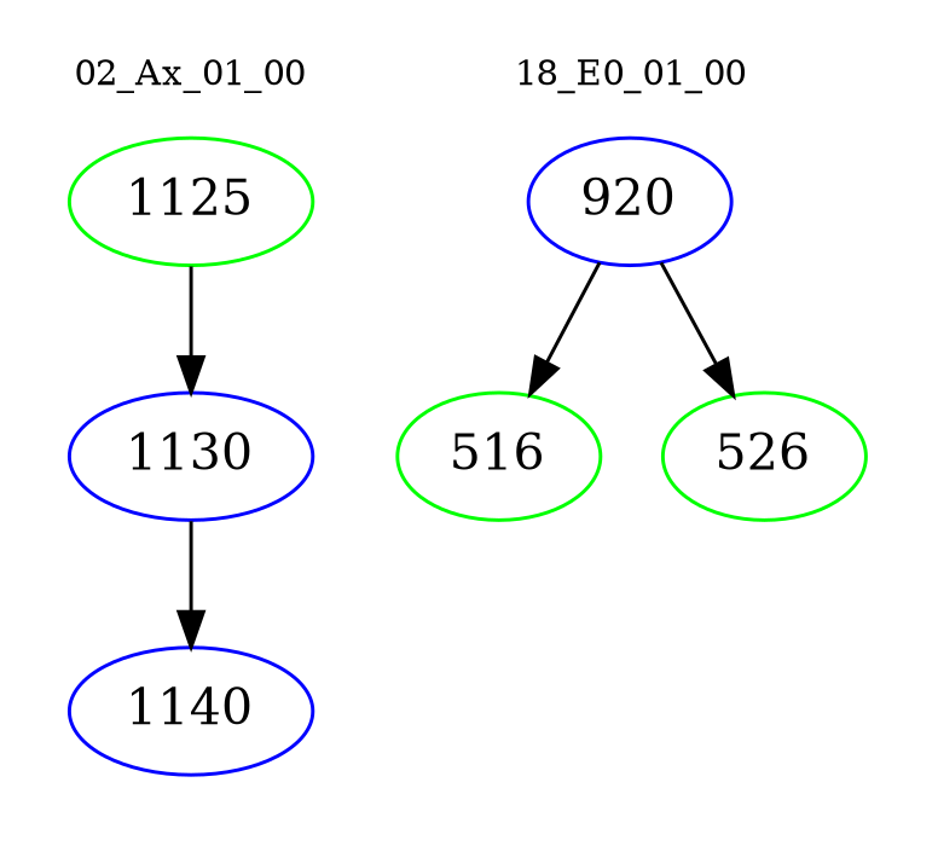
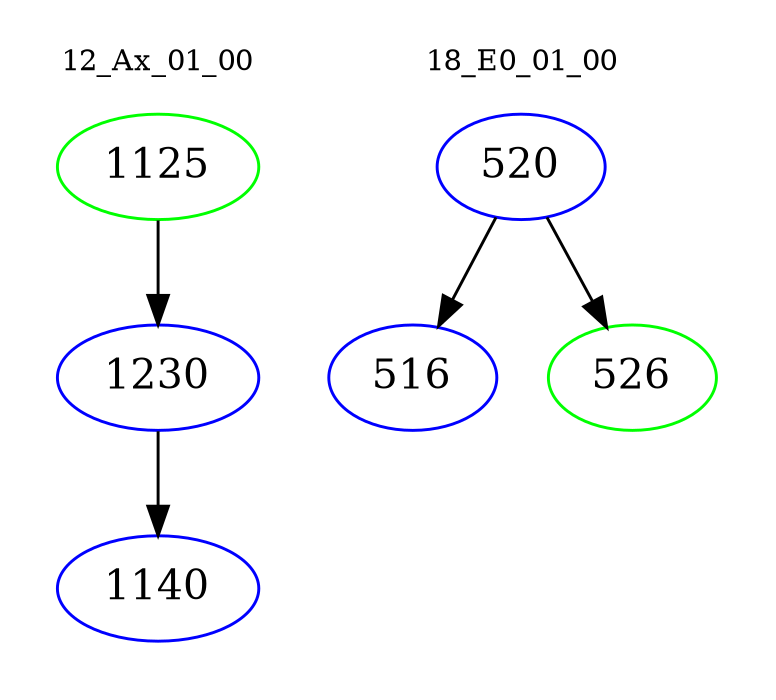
  digraph {
    node [color=blue]
    edge [color=black]
-   n1 [label=1130]
+   n1 [label=1230]
    n2 [color=green label=1125]
    n3 [label=1140]
-   n4 [label=920]
-   n5 [color=green label=516]
+   n4 [label=520]
+   n5 [label=516]
    n6 [color=green label=526]
    subgraph cluster_1 {
      color=white
      fontsize=10
-     label="02_Ax_01_00"
+     label="12_Ax_01_00"
      n1
      n2
      n3
    }
    subgraph cluster_2 {
      color=white
      fontsize=10
      label="18_E0_01_00"
      n4
      n5
      n6
    }
    n1 -> n3
    n2 -> n1
    n4 -> n5
    n4 -> n6
  }
